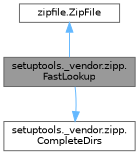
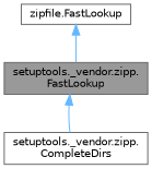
  digraph {
    node [color=gray40 fillcolor=white fontname=Helvetica fontsize=10 shape=box style=filled]
    edge [color=steelblue1 dir=back fontname=Helvetica fontsize=10 labelfontname=Helvetica labelfontsize=10 style=solid]
    n1 [fillcolor=grey60 fontcolor=black height=0.2 label="setuptools._vendor.zipp.\lFastLookup" width=0.4]
    n2 [height=0.2 label="setuptools._vendor.zipp.\lCompleteDirs" width=0.4]
-   n3 [height=0.2 label="zipfile.ZipFile" width=0.4]
-   n2 -> n1
+   n3 [height=0.2 label="zipfile.FastLookup" width=0.4]
+   n1 -> n2
    n3 -> n1
  }
